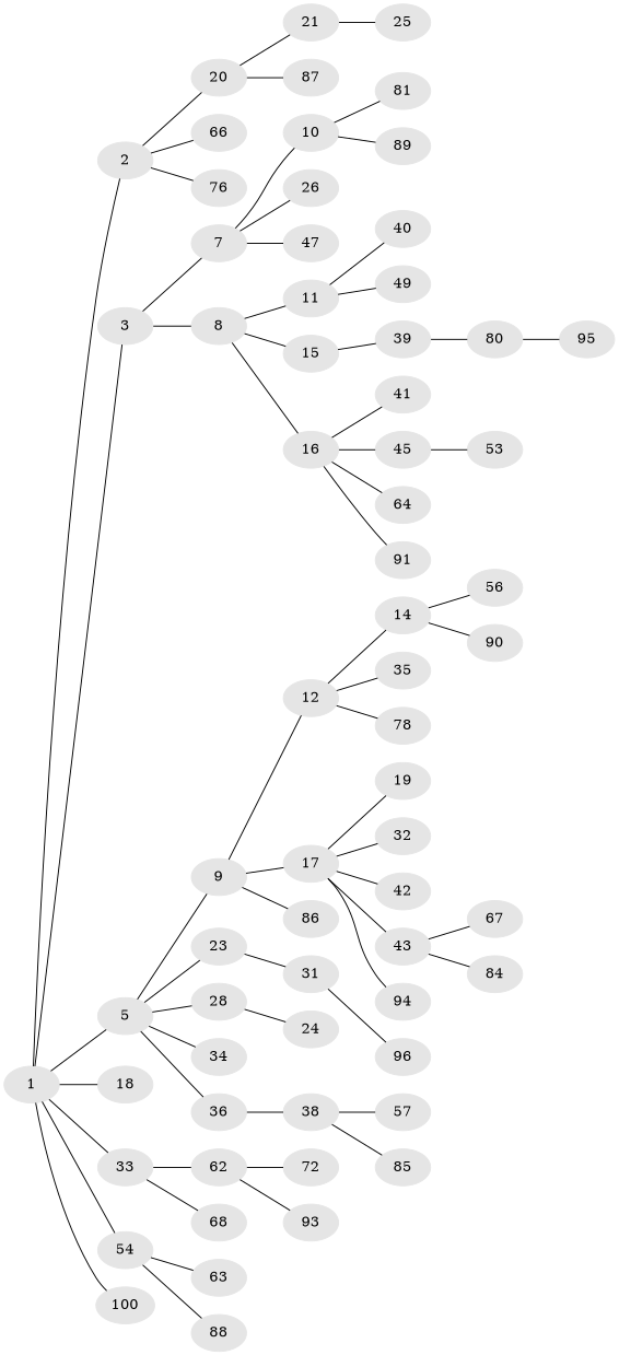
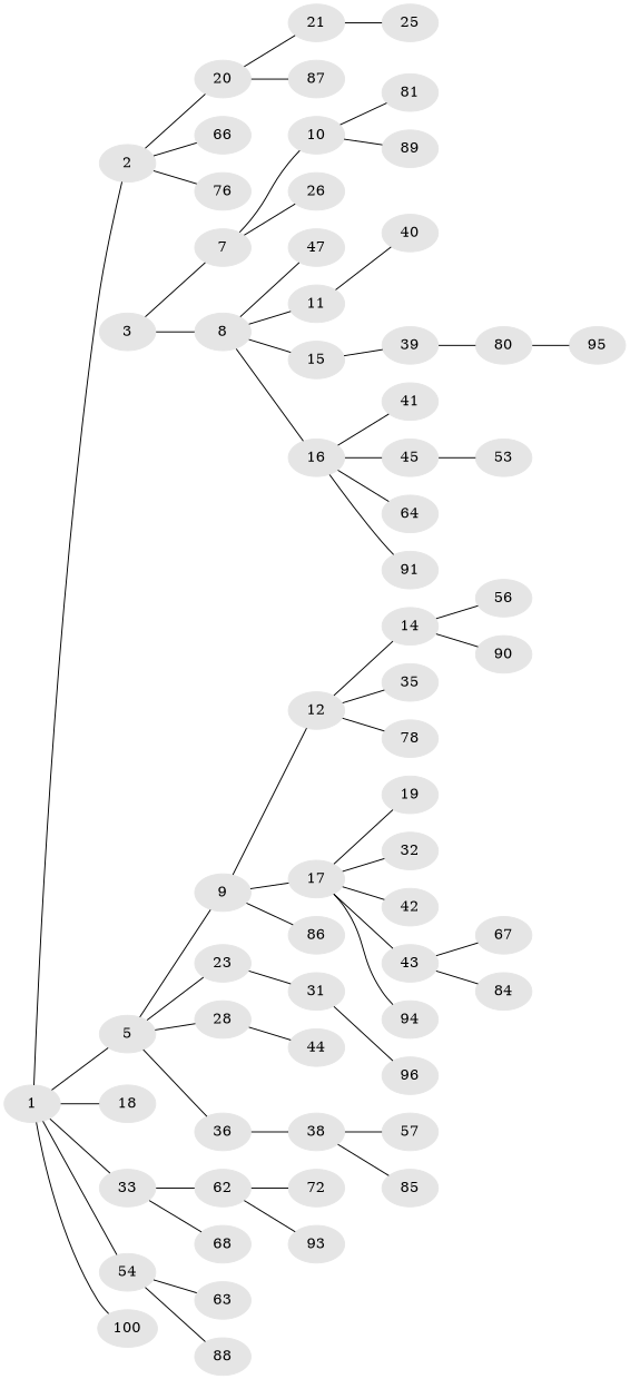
  graph {
    rankdir=LR
    node [color=gray90 style=filled]
    1 [super="+6"]
    2 [super="+4"]
    3 [super="+29"]
    5 [super="+24"]
    18
    33 [super="+52"]
    54 [super="+59"]
    100
    20 [super="+70"]
    66
    76
    7 [super="+82"]
    8
    9 [super="+65"]
    23 [super="+60"]
    28 [super="+75"]
-   34
    36
    62 [super="+99"]
    68 [super="+98"]
    n21 [label=63]
    88
    21 [super="+37"]
    n24 [label=87]
    10 [super="+22"]
    26 [super="+92"]
    11 [super="+13"]
    15 [super="+48"]
    16 [super="+30"]
    47
    12 [super="+46"]
    17 [super="+73"]
    86
    31 [super="+77"]
-   44 [label=24]
+   44
    38 [super="+51"]
    81
    89
    40 [super="+69"]
-   49
    39 [super="+74"]
    41 [super="+63"]
    45
    64
    91 [super="+97"]
    14 [super="+53"]
    35
    78
    19
    32
    42
    43 [super="+50"]
    94
    56
    90
    80 [super="+87"]
    n57 [label=53 super="+79"]
    67
    84
    25
    96
    72
    93
    57
    85
    95
    1 -- 2
-   1 -- 3
    1 -- 5
    1 -- 18
    1 -- 33
    1 -- 54
    1 -- 100
    2 -- 20
    2 -- 66
    2 -- 76
    3 -- 7
    3 -- 8
    5 -- 9
    5 -- 23
    5 -- 28
-   5 -- 34
    5 -- 36
    33 -- 62
    33 -- 68
    54 -- n21
    54 -- 88
    20 -- 21
    20 -- n24
    7 -- 10
    7 -- 26
    8 -- 11
    8 -- 15
    8 -- 16
-   7 -- 47
+   8 -- 47
    9 -- 12
    9 -- 17
    9 -- 86
    23 -- 31
    28 -- 44
    36 -- 38
    62 -- 72
    62 -- 93
    21 -- 25
    10 -- 81
    10 -- 89
    11 -- 40
-   11 -- 49
    15 -- 39
    16 -- 41
    16 -- 45
    16 -- 64
    16 -- 91
    12 -- 14
    12 -- 35
    12 -- 78
    17 -- 19
    17 -- 32
    17 -- 42
    17 -- 43
    17 -- 94
    31 -- 96
    38 -- 57
    38 -- 85
    39 -- 80
    45 -- n57
    14 -- 56
    14 -- 90
    43 -- 67
    43 -- 84
    80 -- 95
  }
